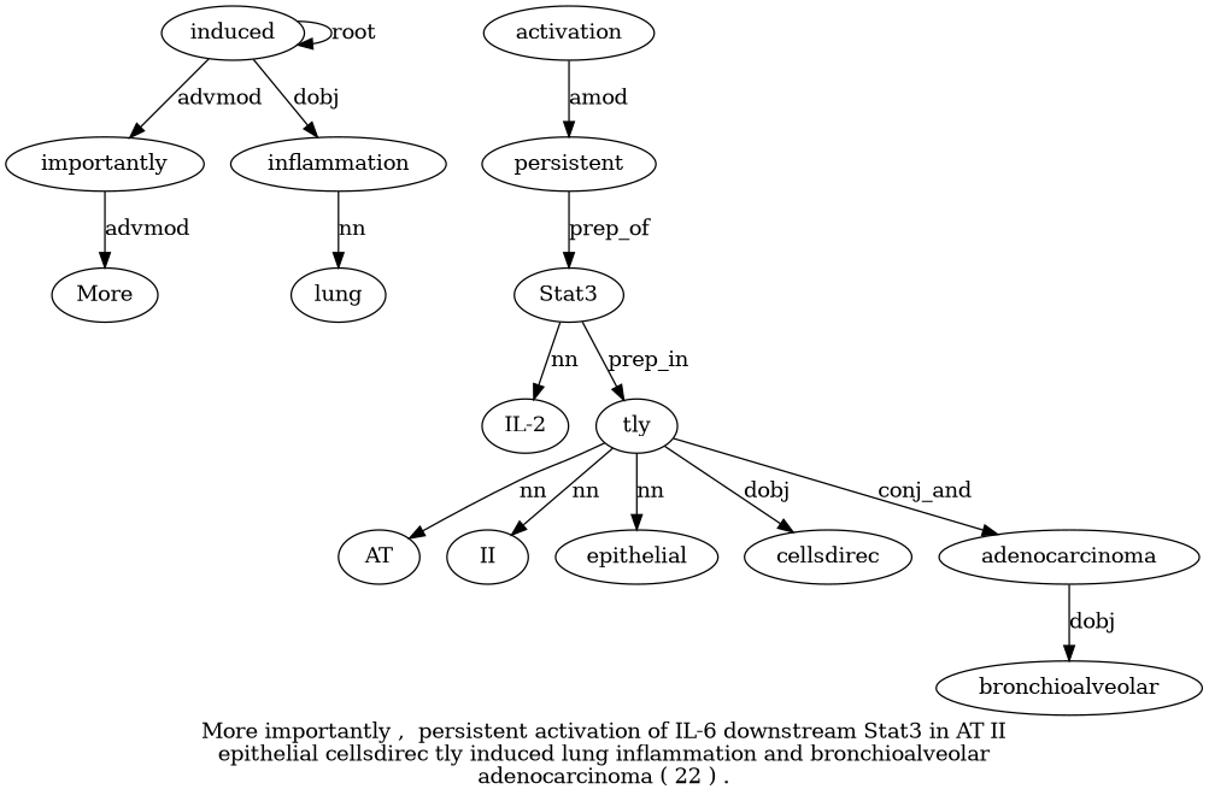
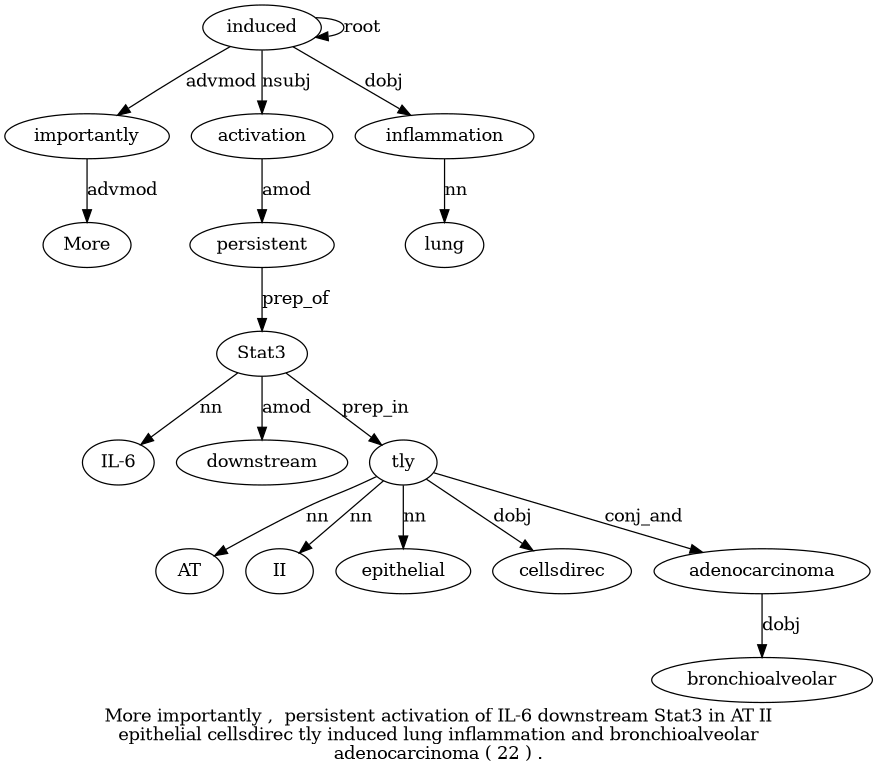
  digraph {
    label="More importantly ,  persistent activation of IL-6 downstream Stat3 in AT II\nepithelial cellsdirec tly induced lung inflammation and bronchioalveolar\nadenocarcinoma ( 22 ) ."
    node [fillcolor=white style=filled]
    n1 [label=importantly]
    n2 [label=More]
    n3 [label=induced]
    n4 [label=activation]
    n5 [label=inflammation]
    n6 [label=persistent]
    n7 [label=lung]
    n8 [label=Stat3]
-   n9 [label="IL-2"]
+   n9 [label="IL-6"]
+   n10 [label=downstream]
    n11 [label=tly]
    n12 [label=AT]
    n13 [label=II]
    n14 [label=epithelial]
    n15 [label=cellsdirec]
    n16 [label=adenocarcinoma]
    n17 [label=bronchioalveolar]
    n1 -> n2 [label=advmod]
    n3 -> n1 [label=advmod]
    n3 -> n3 [label=root]
+   n3 -> n4 [label=nsubj]
    n3 -> n5 [label=dobj]
    n4 -> n6 [label=amod]
    n5 -> n7 [label=nn]
    n6 -> n8 [label=prep_of]
    n8 -> n9 [label=nn]
+   n8 -> n10 [label=amod]
    n8 -> n11 [label=prep_in]
    n11 -> n12 [label=nn]
    n11 -> n13 [label=nn]
    n11 -> n14 [label=nn]
    n11 -> n15 [label=dobj]
    n11 -> n16 [label=conj_and]
    n16 -> n17 [label=dobj]
  }
